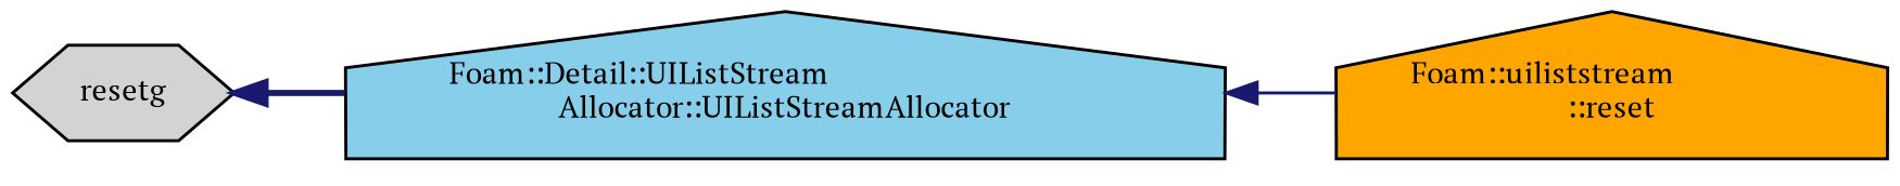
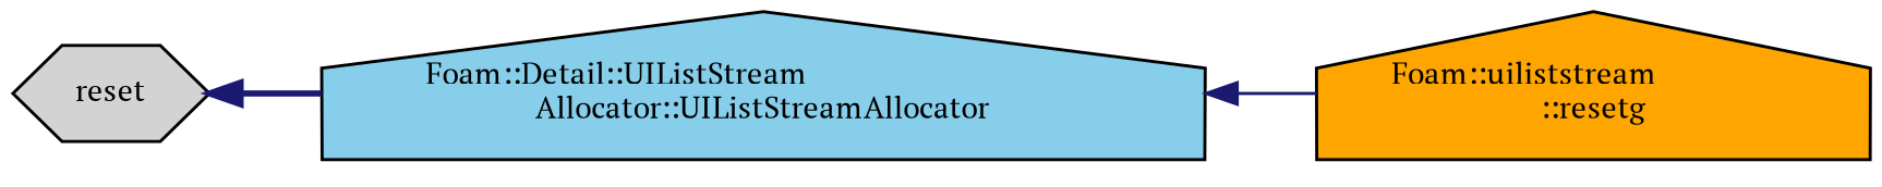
  digraph {
    fontname="PT Serif"
    rankdir=LR
    node [color=black fontname="PT Serif" fontsize=10 shape=house style=filled]
    edge [color=midnightblue dir=back fontname="PT Serif" fontsize=10 labelfontname=Helvetica labelfontsize=10]
-   n1 [fillcolor=lightgrey fontcolor=black height=0.2 label=resetg shape=hexagon width=0.4]
+   n1 [fillcolor=lightgrey fontcolor=black height=0.2 label=reset shape=hexagon width=0.4]
    n2 [fillcolor=skyblue height=0.2 label="Foam::Detail::UIListStream\lAllocator::UIListStreamAllocator" width=0.4]
-   n3 [fillcolor=orange height=0.2 label="Foam::uiliststream\l::reset" width=0.4]
+   n3 [fillcolor=orange height=0.2 label="Foam::uiliststream\l::resetg" width=0.4]
    n1 -> n2 [style=bold]
    n2 -> n3 [style=solid]
  }
